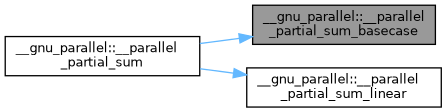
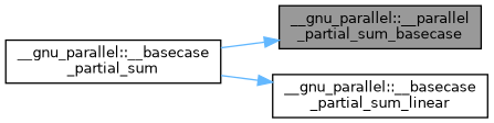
  digraph {
    rankdir=RL
    node [color=black fillcolor=white fontname=Helvetica fontsize=10 shape=box style=filled]
    edge [color=steelblue1 dir=back fontname=Helvetica fontsize=10 labelfontname=Helvetica labelfontsize=10 style=solid]
    n1 [fillcolor=grey60 fontcolor=black height=0.2 label="__gnu_parallel::__parallel\l_partial_sum_basecase" width=0.4]
-   n2 [height=0.2 label="__gnu_parallel::__parallel\l_partial_sum" width=0.4]
-   n3 [height=0.2 label="__gnu_parallel::__parallel\l_partial_sum_linear" width=0.4]
+   n2 [height=0.2 label="__gnu_parallel::__basecase\l_partial_sum" width=0.4]
+   n3 [height=0.2 label="__gnu_parallel::__basecase\l_partial_sum_linear" width=0.4]
    n1 -> n2
    n3 -> n2
  }
